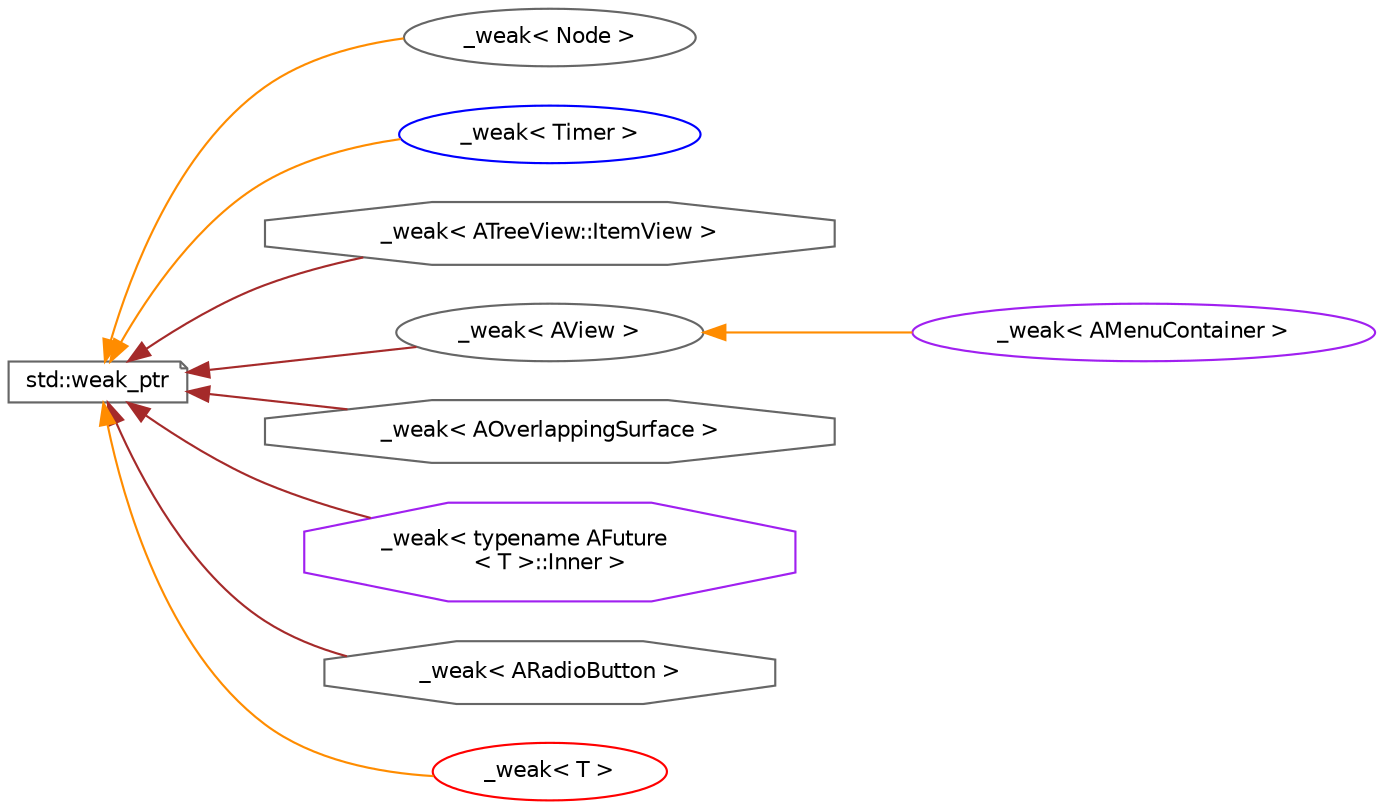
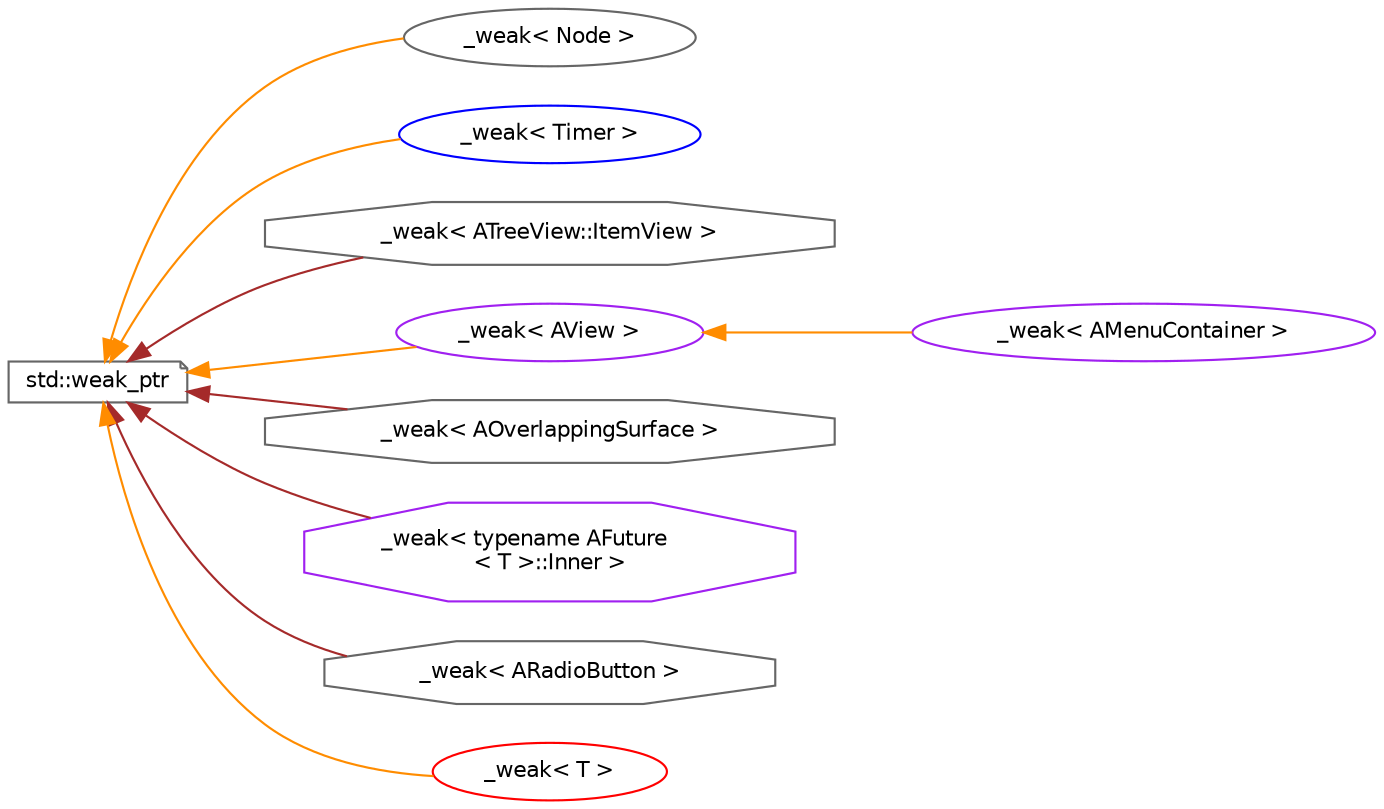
  digraph {
    rankdir=LR
    node [color=gray40 fillcolor=white fontname=Helvetica fontsize=10 shape=ellipse style=filled]
    edge [color=brown dir=back fontname=Helvetica fontsize=10 labelfontname=Helvetica labelfontsize=10 style=solid]
    n1 [height=0.2 label="std::weak_ptr" shape=note width=0.4]
    n2 [height=0.2 label="_weak\< Node \>" width=0.4]
    n3 [color=blue height=0.2 label="_weak\< Timer \>" width=0.4]
    n4 [height=0.2 label="_weak\< ATreeView::ItemView \>" shape=octagon width=0.4]
-   n5 [height=0.2 label="_weak\< AView \>" width=0.4]
+   n5 [color=purple height=0.2 label="_weak\< AView \>" width=0.4]
    n6 [height=0.2 label="_weak\< AOverlappingSurface \>" shape=octagon width=0.4]
    n7 [color=purple height=0.2 label="_weak\< typename AFuture\l\< T \>::Inner \>" shape=octagon width=0.4]
    n8 [height=0.2 label="_weak\< ARadioButton \>" shape=octagon width=0.4]
    n9 [color=red height=0.2 label="_weak\< T \>" width=0.4]
    n10 [color=purple height=0.2 label="_weak\< AMenuContainer \>" width=0.4]
    n1 -> n2 [color=darkorange]
    n1 -> n3 [color=darkorange]
    n1 -> n4
-   n1 -> n5
+   n1 -> n5 [color=darkorange]
    n1 -> n6
    n1 -> n7
    n1 -> n8
    n1 -> n9 [color=darkorange]
    n5 -> n10 [color=darkorange]
  }
